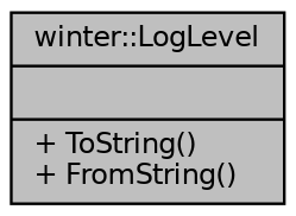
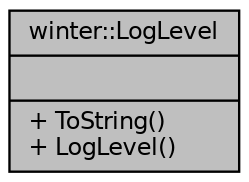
  digraph {
-   n1 [color=black fillcolor=grey75 fontcolor=black fontname=Helvetica fontsize=10 height=0.2 label="{winter::LogLevel\n||+ ToString()\l+ FromString()\l}" shape=record style=filled width=0.4]
+   n1 [color=black fillcolor=grey75 fontcolor=black fontname=Helvetica fontsize=10 height=0.2 label="{winter::LogLevel\n||+ ToString()\l+ LogLevel()\l}" shape=record style=filled width=0.4]
  }
